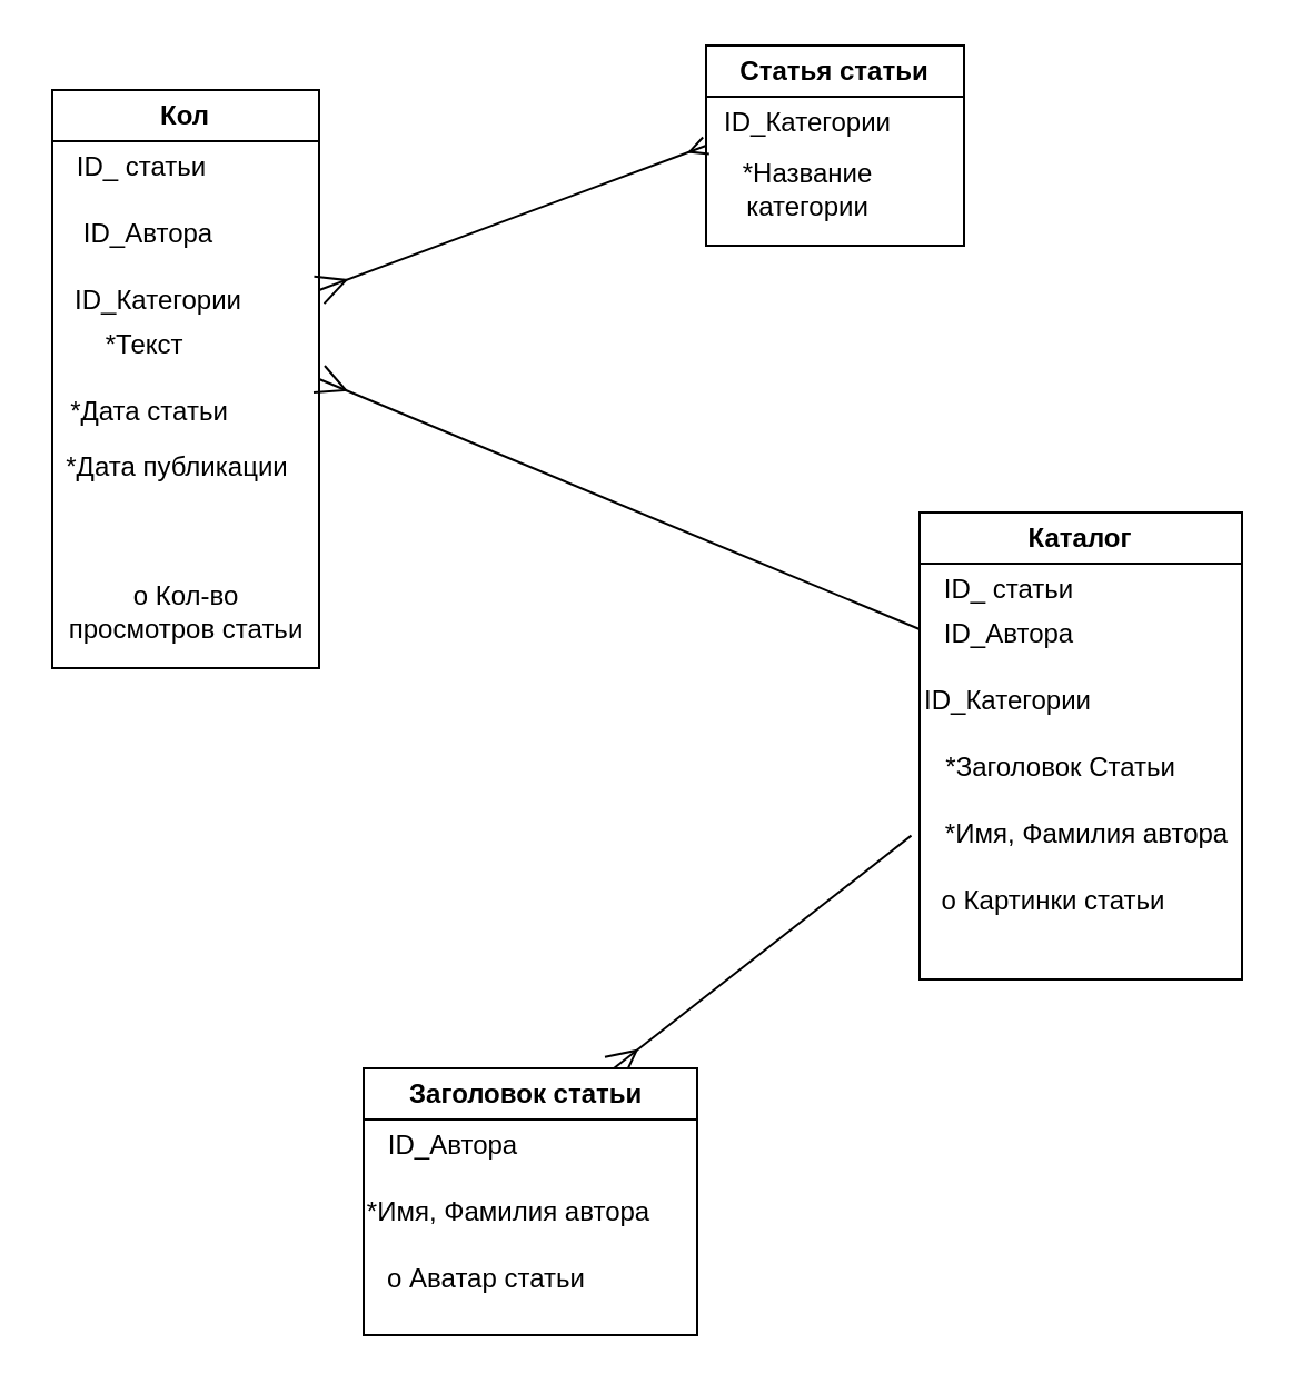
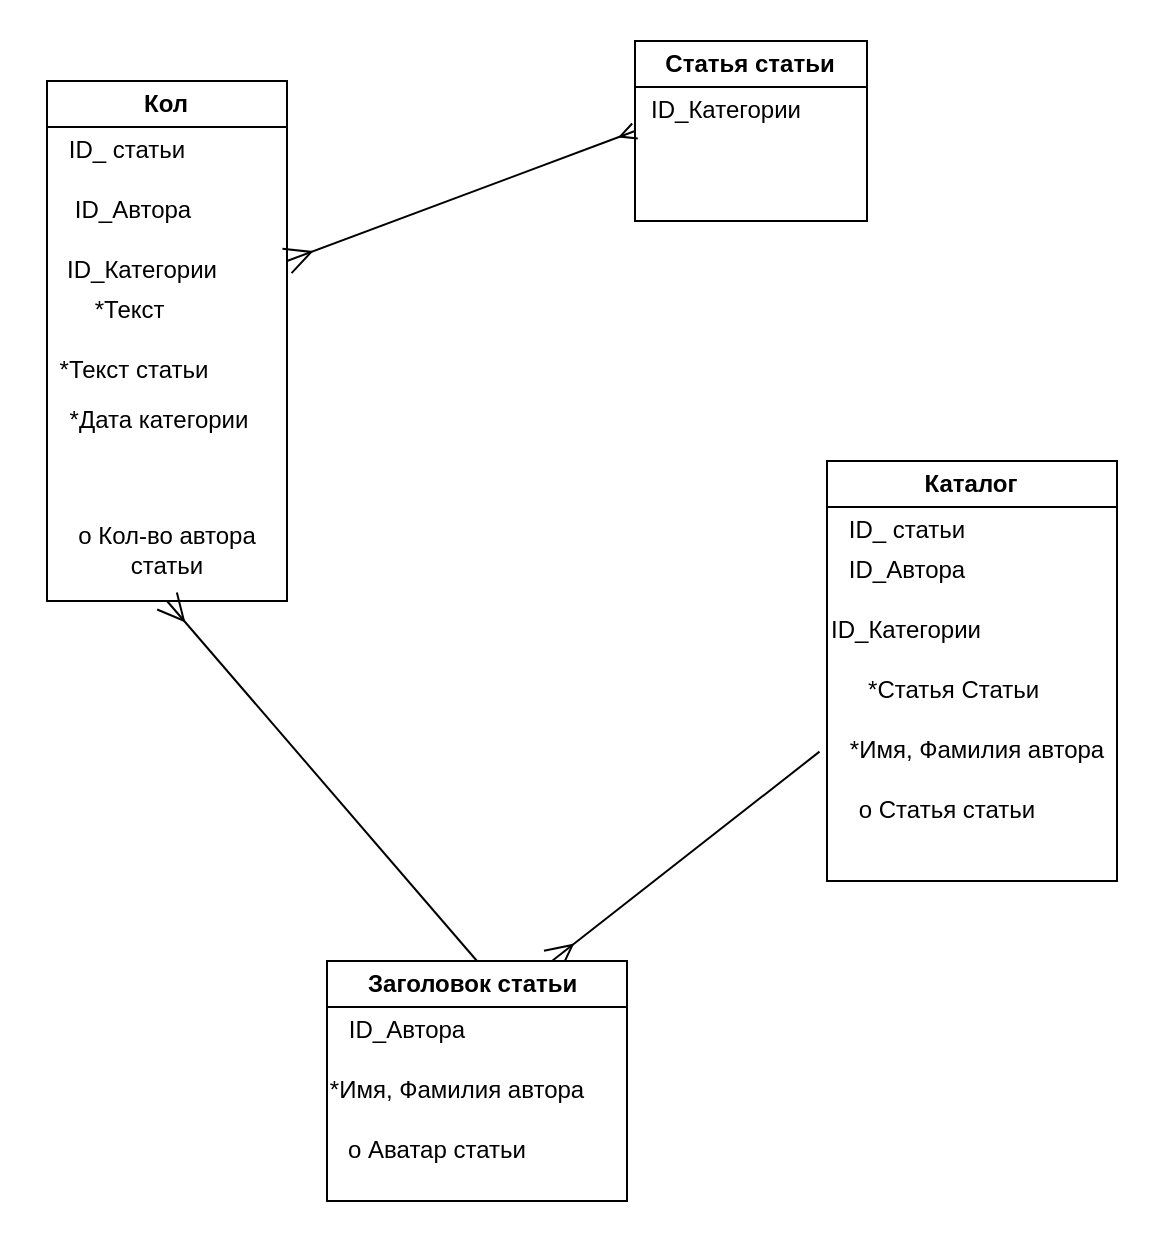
  <mxCell id="0" />
  <mxCell id="1" parent="0" />
  <mxCell id="2" value="Кол" style="swimlane;whiteSpace=wrap;html=1;" vertex="1" parent="1"><mxGeometry x="23" y="40" width="120" height="260" as="geometry" /></mxCell>
  <mxCell id="3" value="*Текст&amp;nbsp;" style="text;html=1;align=center;verticalAlign=middle;resizable=0;points=[];autosize=1;strokeColor=none;fillColor=none;" vertex="1" parent="2"><mxGeometry x="-2.5" y="100" width="90" height="30" as="geometry" /></mxCell>
  <mxCell id="4" value="ID_ статьи" style="text;html=1;align=center;verticalAlign=middle;resizable=0;points=[];autosize=1;strokeColor=none;fillColor=none;" vertex="1" parent="2"><mxGeometry x="-0.5" y="20" width="80" height="30" as="geometry" /></mxCell>
- <mxCell id="5" value="*Дата статьи" style="text;html=1;strokeColor=none;fillColor=none;align=center;verticalAlign=middle;whiteSpace=wrap;rounded=0;" vertex="1" parent="2"><mxGeometry y="130" width="87.5" height="30" as="geometry" /></mxCell>
- <mxCell id="6" value="*Дата публикации" style="text;html=1;strokeColor=none;fillColor=none;align=center;verticalAlign=middle;whiteSpace=wrap;rounded=0;" vertex="1" parent="2"><mxGeometry x="-0.5" y="160" width="112.5" height="20" as="geometry" /></mxCell>
+ <mxCell id="5" value="*Текст статьи" style="text;html=1;strokeColor=none;fillColor=none;align=center;verticalAlign=middle;whiteSpace=wrap;rounded=0;" vertex="1" parent="2"><mxGeometry y="130" width="87.5" height="30" as="geometry" /></mxCell>
+ <mxCell id="6" value="*Дата категории" style="text;html=1;strokeColor=none;fillColor=none;align=center;verticalAlign=middle;whiteSpace=wrap;rounded=0;" vertex="1" parent="2"><mxGeometry x="-0.5" y="160" width="112.5" height="20" as="geometry" /></mxCell>
  <mxCell id="7" value="ID_Автора" style="text;html=1;align=center;verticalAlign=middle;resizable=0;points=[];autosize=1;strokeColor=none;fillColor=none;" vertex="1" parent="2"><mxGeometry x="2.5" y="50" width="80" height="30" as="geometry" /></mxCell>
- <mxCell id="8" value="о Кол-во просмотров статьи" style="text;html=1;strokeColor=none;fillColor=none;align=center;verticalAlign=middle;whiteSpace=wrap;rounded=0;" vertex="1" parent="2"><mxGeometry x="2.5" y="220" width="114.5" height="30" as="geometry" /></mxCell>
+ <mxCell id="8" value="о Кол-во автора статьи" style="text;html=1;strokeColor=none;fillColor=none;align=center;verticalAlign=middle;whiteSpace=wrap;rounded=0;" vertex="1" parent="2"><mxGeometry x="2.5" y="220" width="114.5" height="30" as="geometry" /></mxCell>
  <mxCell id="9" value="ID_Категории" style="text;html=1;strokeColor=none;fillColor=none;align=center;verticalAlign=middle;whiteSpace=wrap;rounded=0;" vertex="1" parent="2"><mxGeometry x="18" y="80" width="60" height="30" as="geometry" /></mxCell>
- <mxCell id="10" style="rounded=0;orthogonalLoop=1;jettySize=auto;html=1;exitX=0;exitY=0.25;exitDx=0;exitDy=0;entryX=1;entryY=0.5;entryDx=0;entryDy=0;endArrow=ERmany;endFill=0;endSize=11;" edge="1" parent="1" source="12" target="2"><mxGeometry relative="1" as="geometry" /></mxCell>
  <mxCell id="11" style="rounded=0;orthogonalLoop=1;jettySize=auto;html=1;exitX=-0.025;exitY=0.511;exitDx=0;exitDy=0;entryX=0.75;entryY=0;entryDx=0;entryDy=0;endArrow=ERmany;endFill=0;endSize=11;exitPerimeter=0;" edge="1" parent="1" source="16" target="20"><mxGeometry relative="1" as="geometry" /></mxCell>
  <mxCell id="12" value="Каталог" style="swimlane;whiteSpace=wrap;html=1;" vertex="1" parent="1"><mxGeometry x="413" y="230" width="145" height="210" as="geometry" /></mxCell>
  <mxCell id="13" value="ID_ статьи" style="text;html=1;align=center;verticalAlign=middle;resizable=0;points=[];autosize=1;strokeColor=none;fillColor=none;" vertex="1" parent="12"><mxGeometry y="20" width="80" height="30" as="geometry" /></mxCell>
- <mxCell id="14" value="o Картинки статьи" style="text;html=1;align=center;verticalAlign=middle;resizable=0;points=[];autosize=1;strokeColor=none;fillColor=none;" vertex="1" parent="12"><mxGeometry y="160" width="120" height="30" as="geometry" /></mxCell>
+ <mxCell id="14" value="o Статья статьи" style="text;html=1;align=center;verticalAlign=middle;resizable=0;points=[];autosize=1;strokeColor=none;fillColor=none;" vertex="1" parent="12"><mxGeometry y="160" width="120" height="30" as="geometry" /></mxCell>
  <mxCell id="15" value="ID_Автора" style="text;html=1;align=center;verticalAlign=middle;resizable=0;points=[];autosize=1;strokeColor=none;fillColor=none;" vertex="1" parent="12"><mxGeometry y="40" width="80" height="30" as="geometry" /></mxCell>
  <mxCell id="16" value="*Имя, Фамилия автора" style="text;html=1;align=center;verticalAlign=middle;resizable=0;points=[];autosize=1;strokeColor=none;fillColor=none;" vertex="1" parent="12"><mxGeometry y="130" width="150" height="30" as="geometry" /></mxCell>
- <mxCell id="17" value="*Заголовок Статьи&amp;nbsp;" style="text;html=1;align=center;verticalAlign=middle;resizable=0;points=[];autosize=1;strokeColor=none;fillColor=none;" vertex="1" parent="12"><mxGeometry y="100" width="130" height="30" as="geometry" /></mxCell>
+ <mxCell id="17" value="*Статья Статьи&amp;nbsp;" style="text;html=1;align=center;verticalAlign=middle;resizable=0;points=[];autosize=1;strokeColor=none;fillColor=none;" vertex="1" parent="12"><mxGeometry y="100" width="130" height="30" as="geometry" /></mxCell>
  <mxCell id="18" value="ID_Категории" style="text;html=1;strokeColor=none;fillColor=none;align=center;verticalAlign=middle;whiteSpace=wrap;rounded=0;" vertex="1" parent="12"><mxGeometry x="10" y="70" width="60" height="30" as="geometry" /></mxCell>
+ <mxCell id="19" style="rounded=0;orthogonalLoop=1;jettySize=auto;html=1;exitX=0.5;exitY=0;exitDx=0;exitDy=0;entryX=0.5;entryY=1;entryDx=0;entryDy=0;endArrow=ERmany;endFill=0;endSize=11;" edge="1" parent="1" source="20" target="2"><mxGeometry relative="1" as="geometry" /></mxCell>
  <mxCell id="20" value="Заголовок статьи&amp;nbsp;" style="swimlane;whiteSpace=wrap;html=1;" vertex="1" parent="1"><mxGeometry x="163" y="480" width="150" height="120" as="geometry" /></mxCell>
  <mxCell id="21" value="ID_Автора" style="text;html=1;align=center;verticalAlign=middle;resizable=0;points=[];autosize=1;strokeColor=none;fillColor=none;" vertex="1" parent="20"><mxGeometry y="20" width="80" height="30" as="geometry" /></mxCell>
  <mxCell id="22" value="*Имя, Фамилия автора" style="text;html=1;align=center;verticalAlign=middle;resizable=0;points=[];autosize=1;strokeColor=none;fillColor=none;" vertex="1" parent="20"><mxGeometry x="-10" y="50" width="150" height="30" as="geometry" /></mxCell>
  <mxCell id="23" value="о Аватар статьи" style="text;html=1;align=center;verticalAlign=middle;resizable=0;points=[];autosize=1;strokeColor=none;fillColor=none;" vertex="1" parent="20"><mxGeometry y="80" width="110" height="30" as="geometry" /></mxCell>
  <mxCell id="24" style="rounded=0;orthogonalLoop=1;jettySize=auto;html=1;exitX=0;exitY=0.5;exitDx=0;exitDy=0;endArrow=ERmany;endFill=0;endSize=11;startArrow=ERmany;startFill=0;targetPerimeterSpacing=11;sourcePerimeterSpacing=6;" edge="1" parent="1" source="25"><mxGeometry relative="1" as="geometry"><mxPoint x="143" y="130" as="targetPoint" /></mxGeometry></mxCell>
  <mxCell id="25" value="Статья статьи" style="swimlane;whiteSpace=wrap;html=1;" vertex="1" parent="1"><mxGeometry x="317" y="20" width="116" height="90" as="geometry" /></mxCell>
  <mxCell id="26" value="ID_Категории" style="text;html=1;strokeColor=none;fillColor=none;align=center;verticalAlign=middle;whiteSpace=wrap;rounded=0;" vertex="1" parent="25"><mxGeometry x="16" y="20" width="60" height="30" as="geometry" /></mxCell>
- <mxCell id="27" value="*Название категории" style="text;html=1;strokeColor=none;fillColor=none;align=center;verticalAlign=middle;whiteSpace=wrap;rounded=0;" vertex="1" parent="25"><mxGeometry x="16" y="50" width="60" height="30" as="geometry" /></mxCell>
